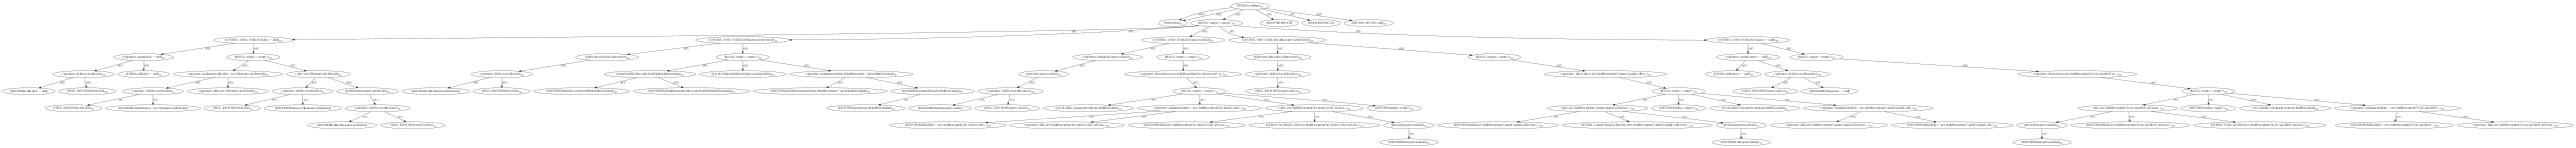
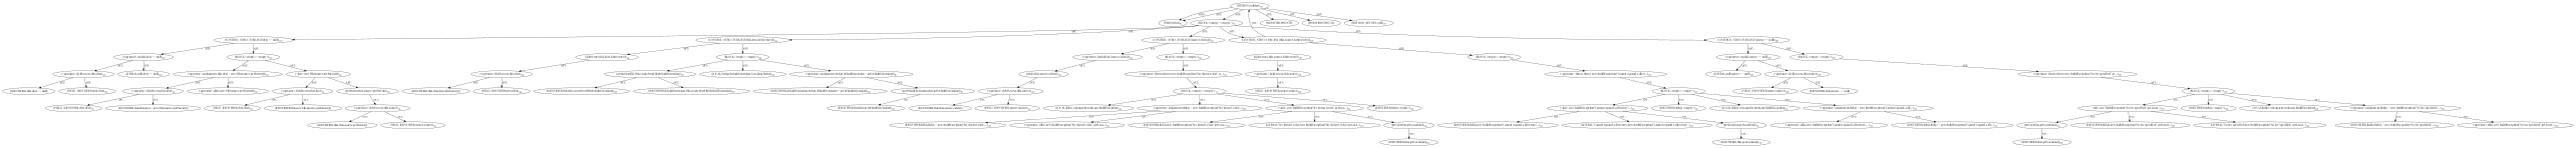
  digraph {
    fontname="Playfair Display"
    node [fontname="Playfair Display"]
    edge [fontname="Playfair Display"]
    n1 [label=<(METHOD,validate)<SUB>117</SUB>>]
    n2 [label=<(PARAM,this)<SUB>117</SUB>>]
    n3 [label=<(BLOCK,&lt;empty&gt;,&lt;empty&gt;)<SUB>117</SUB>>]
    n4 [label=<(MODIFIER,PRIVATE)>]
    n5 [label=<(MODIFIER,VIRTUAL)>]
    n6 [label=<(METHOD_RETURN,void)<SUB>117</SUB>>]
    n7 [label=<(CONTROL_STRUCTURE,IF,if (source == null))<SUB>118</SUB>>]
    n8 [label=<(CONTROL_STRUCTURE,IF,if (!source.exists()))<SUB>122</SUB>>]
    n9 [label=<(CONTROL_STRUCTURE,IF,if (this.source.isDirectory()))<SUB>126</SUB>>]
    n10 [label=<(CONTROL_STRUCTURE,IF,if (dest == null))<SUB>130</SUB>>]
    n11 [label=<(CONTROL_STRUCTURE,IF,if (this.dest.isDirectory()))<SUB>134</SUB>>]
    n12 [label=<(&lt;operator&gt;.equals,source == null)<SUB>118</SUB>>]
    n13 [label=<(BLOCK,&lt;empty&gt;,&lt;empty&gt;)<SUB>118</SUB>>]
    n14 [label=<(&lt;operator&gt;.logicalNot,!source.exists())<SUB>122</SUB>>]
    n15 [label=<(BLOCK,&lt;empty&gt;,&lt;empty&gt;)<SUB>122</SUB>>]
    n16 [label=<(isDirectory,this.source.isDirectory())<SUB>126</SUB>>]
    n17 [label=<(BLOCK,&lt;empty&gt;,&lt;empty&gt;)<SUB>126</SUB>>]
    n18 [label=<(&lt;operator&gt;.equals,dest == null)<SUB>130</SUB>>]
    n19 [label=<(BLOCK,&lt;empty&gt;,&lt;empty&gt;)<SUB>130</SUB>>]
    n20 [label=<(isDirectory,this.dest.isDirectory())<SUB>134</SUB>>]
    n21 [label=<(BLOCK,&lt;empty&gt;,&lt;empty&gt;)<SUB>134</SUB>>]
    n22 [label=<(&lt;operator&gt;.fieldAccess,this.source)<SUB>118</SUB>>]
    n23 [label=<(LITERAL,null,source == null)<SUB>118</SUB>>]
    n24 [label=<(&lt;operator&gt;.throw,throw new BuildException(&quot;No Src specified&quot;, ge...)<SUB>119</SUB>>]
    n25 [label=<(IDENTIFIER,this,source == null)>]
    n26 [label=<(FIELD_IDENTIFIER,source,source)<SUB>118</SUB>>]
    n27 [label=<(BLOCK,&lt;empty&gt;,&lt;empty&gt;)<SUB>119</SUB>>]
    n28 [label=<(LOCAL,$obj0: org.apache.tools.ant.BuildException)<SUB>139</SUB>>]
    n29 [label=<(&lt;operator&gt;.assignment,$obj0 = new BuildException(&quot;No Src specified&quot;, ...)<SUB>119</SUB>>]
    n30 [label=<(&lt;init&gt;,new BuildException(&quot;No Src specified&quot;, getLocat...)<SUB>119</SUB>>]
    n31 [label=<(IDENTIFIER,$obj0,&lt;empty&gt;)<SUB>119</SUB>>]
    n32 [label=<(IDENTIFIER,$obj0,$obj0 = new BuildException(&quot;No Src specified&quot;, ...)<SUB>119</SUB>>]
    n33 [label=<(&lt;operator&gt;.alloc,new BuildException(&quot;No Src specified&quot;, getLocat...)<SUB>119</SUB>>]
    n34 [label=<(IDENTIFIER,$obj0,new BuildException(&quot;No Src specified&quot;, getLocat...)<SUB>119</SUB>>]
    n35 [label=<(LITERAL,&quot;No Src specified&quot;,new BuildException(&quot;No Src specified&quot;, getLocat...)<SUB>119</SUB>>]
    n36 [label=<(getLocation,getLocation())<SUB>119</SUB>>]
    n37 [label=<(IDENTIFIER,this,getLocation())<SUB>119</SUB>>]
    n38 [label=<(exists,this.source.exists())<SUB>122</SUB>>]
    n39 [label=<(&lt;operator&gt;.throw,throw new BuildException(&quot;Src doesn't exist&quot;, g...)<SUB>123</SUB>>]
    n40 [label=<(&lt;operator&gt;.fieldAccess,this.source)<SUB>122</SUB>>]
    n41 [label=<(IDENTIFIER,this,this.source.exists())>]
    n42 [label=<(FIELD_IDENTIFIER,source,source)<SUB>122</SUB>>]
    n43 [label=<(BLOCK,&lt;empty&gt;,&lt;empty&gt;)<SUB>123</SUB>>]
    n44 [label=<(LOCAL,$obj1: org.apache.tools.ant.BuildException)<SUB>123</SUB>>]
    n45 [label=<(&lt;operator&gt;.assignment,$obj1 = new BuildException(&quot;Src doesn't exist&quot;,...)<SUB>123</SUB>>]
    n46 [label=<(&lt;init&gt;,new BuildException(&quot;Src doesn't exist&quot;, getLoca...)<SUB>123</SUB>>]
    n47 [label=<(IDENTIFIER,$obj1,&lt;empty&gt;)<SUB>123</SUB>>]
    n48 [label=<(IDENTIFIER,$obj1,$obj1 = new BuildException(&quot;Src doesn't exist&quot;,...)<SUB>123</SUB>>]
    n49 [label=<(&lt;operator&gt;.alloc,new BuildException(&quot;Src doesn't exist&quot;, getLoca...)<SUB>123</SUB>>]
    n50 [label=<(IDENTIFIER,$obj1,new BuildException(&quot;Src doesn't exist&quot;, getLoca...)<SUB>123</SUB>>]
    n51 [label=<(LITERAL,&quot;Src doesn't exist&quot;,new BuildException(&quot;Src doesn't exist&quot;, getLoca...)<SUB>123</SUB>>]
    n52 [label=<(getLocation,getLocation())<SUB>123</SUB>>]
    n53 [label=<(IDENTIFIER,this,getLocation())<SUB>123</SUB>>]
    n54 [label=<(&lt;operator&gt;.fieldAccess,this.source)<SUB>126</SUB>>]
    n55 [label=<(&lt;operator&gt;.throw,throw new BuildException(&quot;Cannot expand a direc...)<SUB>127</SUB>>]
    n56 [label=<(FIELD_IDENTIFIER,source,source)<SUB>126</SUB>>]
    n57 [label=<(BLOCK,&lt;empty&gt;,&lt;empty&gt;)<SUB>127</SUB>>]
    n58 [label=<(LOCAL,$obj2: org.apache.tools.ant.BuildException)<SUB>127</SUB>>]
    n59 [label=<(&lt;operator&gt;.assignment,$obj2 = new BuildException(&quot;Cannot expand a dir...)<SUB>127</SUB>>]
    n60 [label=<(&lt;init&gt;,new BuildException(&quot;Cannot expand a directory&quot;,...)<SUB>127</SUB>>]
    n61 [label=<(IDENTIFIER,$obj2,&lt;empty&gt;)<SUB>127</SUB>>]
    n62 [label=<(IDENTIFIER,$obj2,$obj2 = new BuildException(&quot;Cannot expand a dir...)<SUB>127</SUB>>]
    n63 [label=<(&lt;operator&gt;.alloc,new BuildException(&quot;Cannot expand a directory&quot;,...)<SUB>127</SUB>>]
    n64 [label=<(IDENTIFIER,$obj2,new BuildException(&quot;Cannot expand a directory&quot;,...)<SUB>127</SUB>>]
    n65 [label=<(LITERAL,&quot;Cannot expand a directory&quot;,new BuildException(&quot;Cannot expand a directory&quot;,...)<SUB>127</SUB>>]
    n66 [label=<(getLocation,getLocation())<SUB>127</SUB>>]
    n67 [label=<(IDENTIFIER,this,getLocation())<SUB>127</SUB>>]
    n68 [label=<(&lt;operator&gt;.fieldAccess,this.dest)<SUB>130</SUB>>]
    n69 [label=<(LITERAL,null,dest == null)<SUB>130</SUB>>]
    n70 [label=<(&lt;operator&gt;.assignment,this.dest = new File(source.getParent()))<SUB>131</SUB>>]
    n71 [label=<(&lt;init&gt;,new File(source.getParent()))<SUB>131</SUB>>]
    n72 [label=<(IDENTIFIER,this,dest == null)>]
    n73 [label=<(FIELD_IDENTIFIER,dest,dest)<SUB>130</SUB>>]
    n74 [label=<(&lt;operator&gt;.fieldAccess,this.dest)<SUB>131</SUB>>]
    n75 [label=<(&lt;operator&gt;.alloc,new File(source.getParent()))<SUB>131</SUB>>]
    n76 [label=<(&lt;operator&gt;.fieldAccess,this.dest)<SUB>131</SUB>>]
    n77 [label=<(getParent,this.source.getParent())<SUB>131</SUB>>]
    n78 [label=<(IDENTIFIER,this,this.dest = new File(source.getParent()))>]
    n79 [label=<(FIELD_IDENTIFIER,dest,dest)<SUB>131</SUB>>]
    n80 [label=<(IDENTIFIER,this,new File(source.getParent()))>]
    n81 [label=<(FIELD_IDENTIFIER,dest,dest)<SUB>131</SUB>>]
    n82 [label=<(&lt;operator&gt;.fieldAccess,this.source)<SUB>131</SUB>>]
    n83 [label=<(IDENTIFIER,this,this.source.getParent())>]
    n84 [label=<(FIELD_IDENTIFIER,source,source)<SUB>131</SUB>>]
    n85 [label=<(&lt;operator&gt;.fieldAccess,this.dest)<SUB>134</SUB>>]
    n86 [label=<(LOCAL,String defaultExtension: java.lang.String)<SUB>135</SUB>>]
    n87 [label=<(&lt;operator&gt;.assignment,String defaultExtension = getDefaultExtension())<SUB>135</SUB>>]
    n88 [label=<(createDestFile,this.createDestFile(defaultExtension))<SUB>136</SUB>>]
    n89 [label=<(IDENTIFIER,this,this.dest.isDirectory())>]
    n90 [label=<(FIELD_IDENTIFIER,dest,dest)<SUB>134</SUB>>]
    n91 [label=<(IDENTIFIER,defaultExtension,String defaultExtension = getDefaultExtension())<SUB>135</SUB>>]
    n92 [label=<(getDefaultExtension,this.getDefaultExtension())<SUB>135</SUB>>]
    n93 [label=<(IDENTIFIER,this,this.createDestFile(defaultExtension))<SUB>136</SUB>>]
    n94 [label=<(IDENTIFIER,defaultExtension,this.createDestFile(defaultExtension))<SUB>136</SUB>>]
    n95 [label=<(IDENTIFIER,this,this.getDefaultExtension())<SUB>135</SUB>>]
    n1 -> n2 [label="AST: "]
    n1 -> n2 [label="DDG: "]
    n1 -> n3 [label="AST: "]
    n1 -> n4 [label="AST: "]
    n1 -> n5 [label="AST: "]
    n1 -> n6 [label="AST: "]
    n3 -> n7 [label="AST: "]
    n3 -> n8 [label="AST: "]
    n3 -> n9 [label="AST: "]
    n3 -> n10 [label="AST: "]
    n3 -> n11 [label="AST: "]
    n7 -> n12 [label="AST: "]
    n7 -> n13 [label="AST: "]
    n8 -> n14 [label="AST: "]
    n8 -> n15 [label="AST: "]
-   n9 -> n16 [label="AST: "]
+   n9 -> n1 [label="AST: "]
    n9 -> n17 [label="AST: "]
    n10 -> n18 [label="AST: "]
    n10 -> n19 [label="AST: "]
    n11 -> n20 [label="AST: "]
    n11 -> n21 [label="AST: "]
    n12 -> n22 [label="AST: "]
    n12 -> n23 [label="AST: "]
    n13 -> n24 [label="AST: "]
    n14 -> n38 [label="AST: "]
    n15 -> n39 [label="AST: "]
    n16 -> n54 [label="AST: "]
    n17 -> n55 [label="AST: "]
    n18 -> n68 [label="AST: "]
    n18 -> n69 [label="AST: "]
    n19 -> n70 [label="AST: "]
    n19 -> n71 [label="AST: "]
    n20 -> n85 [label="AST: "]
    n21 -> n86 [label="AST: "]
    n21 -> n87 [label="AST: "]
    n21 -> n88 [label="AST: "]
    n22 -> n25 [label="AST: "]
    n22 -> n26 [label="AST: "]
    n24 -> n27 [label="AST: "]
    n27 -> n28 [label="AST: "]
    n27 -> n29 [label="AST: "]
    n27 -> n30 [label="AST: "]
    n27 -> n31 [label="AST: "]
    n29 -> n32 [label="AST: "]
    n29 -> n33 [label="AST: "]
    n30 -> n34 [label="AST: "]
    n30 -> n35 [label="AST: "]
    n30 -> n36 [label="AST: "]
    n36 -> n37 [label="AST: "]
    n38 -> n40 [label="AST: "]
    n39 -> n43 [label="AST: "]
    n40 -> n41 [label="AST: "]
    n40 -> n42 [label="AST: "]
    n43 -> n44 [label="AST: "]
    n43 -> n45 [label="AST: "]
    n43 -> n46 [label="AST: "]
    n43 -> n47 [label="AST: "]
    n45 -> n48 [label="AST: "]
    n45 -> n49 [label="AST: "]
    n46 -> n50 [label="AST: "]
    n46 -> n51 [label="AST: "]
    n46 -> n52 [label="AST: "]
    n52 -> n53 [label="AST: "]
    n54 -> n56 [label="AST: "]
    n55 -> n57 [label="AST: "]
    n57 -> n58 [label="AST: "]
    n57 -> n59 [label="AST: "]
    n57 -> n60 [label="AST: "]
    n57 -> n61 [label="AST: "]
    n59 -> n62 [label="AST: "]
    n59 -> n63 [label="AST: "]
    n60 -> n64 [label="AST: "]
    n60 -> n65 [label="AST: "]
    n60 -> n66 [label="AST: "]
    n66 -> n67 [label="AST: "]
    n68 -> n72 [label="AST: "]
    n68 -> n73 [label="AST: "]
    n70 -> n74 [label="AST: "]
    n70 -> n75 [label="AST: "]
    n71 -> n76 [label="AST: "]
-   n71 -> n77 [label="DDG: "]
+   n71 -> n77 [label="AST: "]
    n74 -> n78 [label="AST: "]
    n74 -> n79 [label="AST: "]
    n76 -> n80 [label="AST: "]
    n76 -> n81 [label="AST: "]
    n77 -> n82 [label="AST: "]
    n82 -> n83 [label="AST: "]
    n82 -> n84 [label="AST: "]
    n85 -> n89 [label="AST: "]
    n85 -> n90 [label="AST: "]
    n87 -> n91 [label="AST: "]
    n87 -> n92 [label="AST: "]
    n88 -> n93 [label="AST: "]
    n88 -> n94 [label="AST: "]
    n92 -> n95 [label="AST: "]
  }
